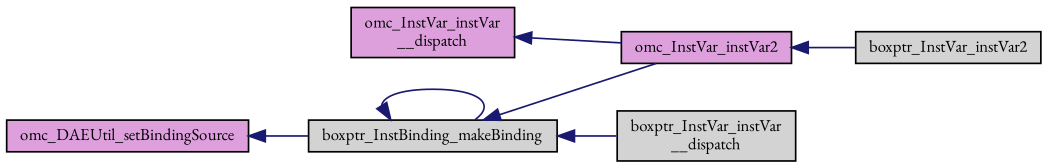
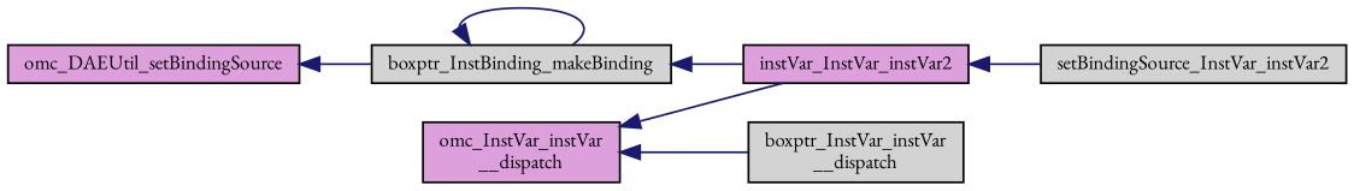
  digraph {
    fontname="EB Garamond"
    rankdir=LR
    node [color=black fillcolor=plum fontname="EB Garamond" fontsize=10 shape=record style=filled]
    edge [color=midnightblue dir=back fontname="EB Garamond" fontsize=10 labelfontname=Helvetica labelfontsize=10 style=solid]
    n1 [fontcolor=black height=0.2 label=omc_DAEUtil_setBindingSource width=0.4]
    n2 [fillcolor=lightgrey height=0.2 label=boxptr_InstBinding_makeBinding width=0.4]
-   n3 [height=0.2 label=omc_InstVar_instVar2 width=0.4]
-   n4 [fillcolor=lightgrey height=0.2 label=boxptr_InstVar_instVar2 width=0.4]
+   n3 [height=0.2 label=instVar_InstVar_instVar2 width=0.4]
+   n4 [fillcolor=lightgrey height=0.2 label=setBindingSource_InstVar_instVar2 width=0.4]
    n5 [height=0.2 label="omc_InstVar_instVar\l__dispatch" width=0.4]
    n6 [fillcolor=lightgrey height=0.2 label="boxptr_InstVar_instVar\l__dispatch" width=0.4]
    n1 -> n2
    n2 -> n2
    n2 -> n3
    n3 -> n4
    n5 -> n3
-   n2 -> n6
+   n5 -> n6
  }
